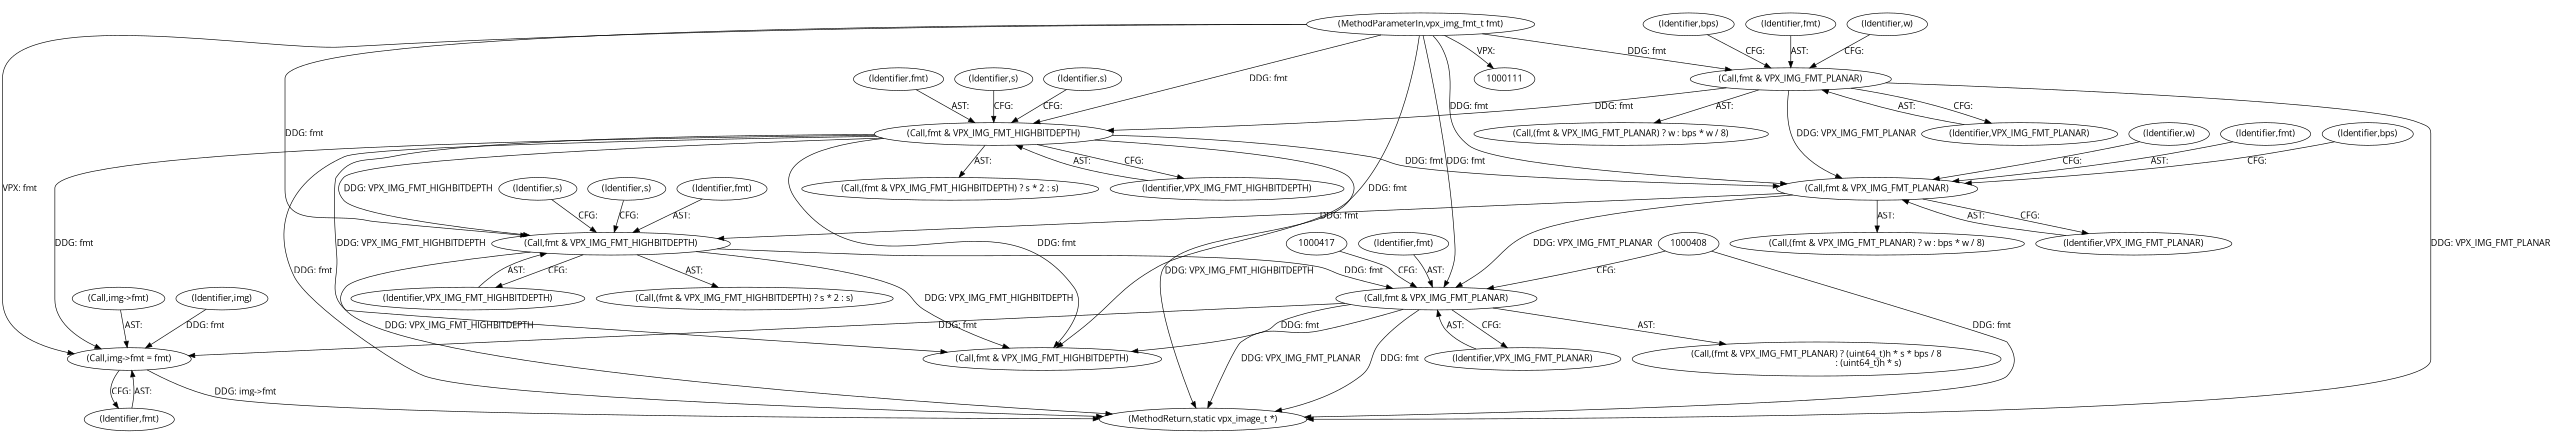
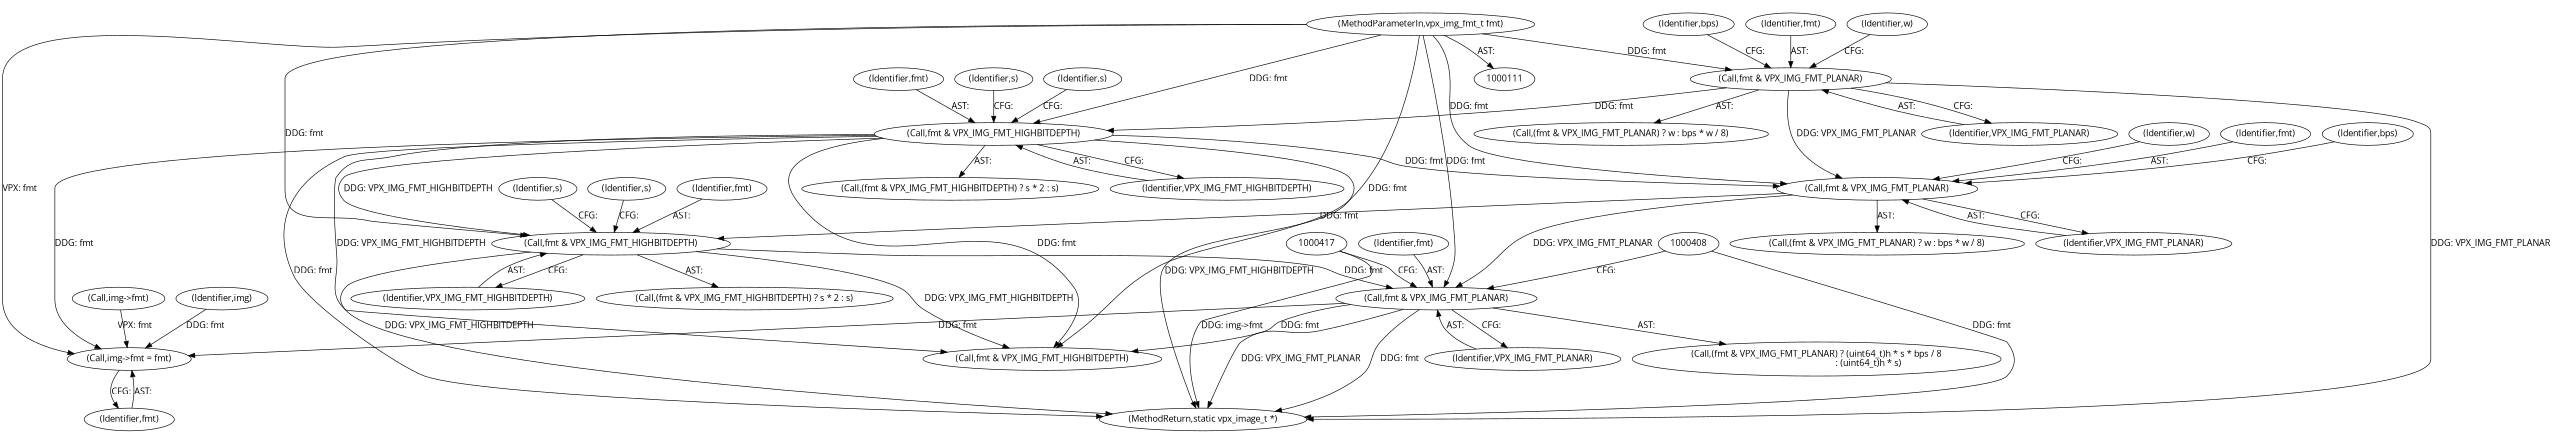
  digraph {
    fontname="Open Sans"
    node [fontname="Open Sans"]
    edge [fontname="Open Sans"]
    n1 [label="(Call,img->fmt = fmt)"]
    n2 [label="(Identifier,fmt)"]
    n3 [label="(MethodReturn,static vpx_image_t *)"]
    n4 [label="(Call,fmt & VPX_IMG_FMT_HIGHBITDEPTH)"]
    n5 [label="(Call,fmt & VPX_IMG_FMT_HIGHBITDEPTH)"]
    n6 [label="(Call,fmt & VPX_IMG_FMT_PLANAR)"]
    n7 [label="(Call,fmt & VPX_IMG_FMT_HIGHBITDEPTH)"]
    n8 [label="(Call,(fmt & VPX_IMG_FMT_HIGHBITDEPTH) ? s * 2 : s)"]
    n9 [label="(Identifier,VPX_IMG_FMT_HIGHBITDEPTH)"]
    n10 [label="(Call,fmt & VPX_IMG_FMT_PLANAR)"]
    n11 [label="(Call,(fmt & VPX_IMG_FMT_HIGHBITDEPTH) ? s * 2 : s)"]
    n12 [label="(Identifier,VPX_IMG_FMT_HIGHBITDEPTH)"]
    n13 [label="(Call,(fmt & VPX_IMG_FMT_PLANAR) ? w : bps * w / 8)"]
    n14 [label="(Identifier,VPX_IMG_FMT_PLANAR)"]
    n15 [label="(Call,fmt & VPX_IMG_FMT_PLANAR)"]
    n16 [label="(Identifier,VPX_IMG_FMT_PLANAR)"]
    n17 [label="(Call,(fmt & VPX_IMG_FMT_PLANAR) ? w : bps * w / 8)"]
    n18 [label="(MethodParameterIn,vpx_img_fmt_t fmt)"]
    1000111
    n20 [label="(Identifier,VPX_IMG_FMT_PLANAR)"]
    n21 [label="(Call,(fmt & VPX_IMG_FMT_PLANAR) ? (uint64_t)h * s * bps / 8\n                                            : (uint64_t)h * s)"]
    n22 [label="(Identifier,fmt)"]
    n23 [label="(Identifier,s)"]
    n24 [label="(Identifier,s)"]
    n25 [label="(Identifier,fmt)"]
    n26 [label="(Identifier,fmt)"]
    n27 [label="(Call,img->fmt)"]
    n28 [label="(Identifier,fmt)"]
    n29 [label="(Identifier,w)"]
    n30 [label="(Identifier,w)"]
    n31 [label="(Identifier,s)"]
    n32 [label="(Identifier,img)"]
    n33 [label="(Identifier,s)"]
    n34 [label="(Identifier,fmt)"]
    n35 [label="(Identifier,bps)"]
    n36 [label="(Identifier,bps)"]
    1000408
    1000417
    n1 -> n2 [label="CFG: "]
-   n1 -> n3 [label="DDG: img->fmt"]
+   1000417 -> n3 [label="DDG: img->fmt"]
    n2 -> n1 [label="AST: "]
    n4 -> n1 [label="DDG: fmt"]
    n4 -> n3 [label="DDG: fmt"]
    n4 -> n3 [label="DDG: VPX_IMG_FMT_HIGHBITDEPTH"]
    n4 -> n5 [label="DDG: VPX_IMG_FMT_HIGHBITDEPTH"]
    n4 -> n6 [label="DDG: fmt"]
    n4 -> n7 [label="DDG: fmt"]
    n4 -> n7 [label="DDG: VPX_IMG_FMT_HIGHBITDEPTH"]
    n4 -> n8 [label="AST: "]
    n4 -> n9 [label="CFG: "]
    n5 -> n3 [label="DDG: VPX_IMG_FMT_HIGHBITDEPTH"]
    n5 -> n7 [label="DDG: VPX_IMG_FMT_HIGHBITDEPTH"]
    n5 -> n10 [label="DDG: fmt"]
    n5 -> n11 [label="AST: "]
    n5 -> n12 [label="CFG: "]
    n6 -> n5 [label="DDG: fmt"]
    n6 -> n10 [label="DDG: VPX_IMG_FMT_PLANAR"]
    n6 -> n13 [label="AST: "]
    n6 -> n14 [label="CFG: "]
    n9 -> n4 [label="AST: "]
    n10 -> n1 [label="DDG: fmt"]
    n10 -> n3 [label="DDG: VPX_IMG_FMT_PLANAR"]
    n10 -> n3 [label="DDG: fmt"]
    n10 -> n7 [label="DDG: fmt"]
    n10 -> n20 [label="CFG: "]
    n10 -> n21 [label="AST: "]
    n12 -> n5 [label="AST: "]
    n14 -> n6 [label="AST: "]
    n15 -> n3 [label="DDG: VPX_IMG_FMT_PLANAR"]
    n15 -> n4 [label="DDG: fmt"]
    n15 -> n6 [label="DDG: VPX_IMG_FMT_PLANAR"]
    n15 -> n16 [label="CFG: "]
    n15 -> n17 [label="AST: "]
    n16 -> n15 [label="AST: "]
    n18 -> n1 [label="VPX: fmt"]
    n18 -> n4 [label="DDG: fmt"]
    n18 -> n5 [label="DDG: fmt"]
    n18 -> n6 [label="DDG: fmt"]
    n18 -> n7 [label="DDG: fmt"]
    n18 -> n10 [label="DDG: fmt"]
    n18 -> n15 [label="DDG: fmt"]
-   n18 -> 1000111 [label="VPX: "]
+   n18 -> 1000111 [label="AST: "]
    n20 -> n10 [label="AST: "]
    n22 -> n15 [label="AST: "]
    n23 -> n5 [label="CFG: "]
    n24 -> n5 [label="CFG: "]
    n25 -> n10 [label="AST: "]
    n26 -> n5 [label="AST: "]
-   n27 -> n1 [label="AST: "]
+   n27 -> n1 [label="VPX: fmt"]
    n28 -> n4 [label="AST: "]
    n29 -> n6 [label="CFG: "]
    n30 -> n15 [label="CFG: "]
    n31 -> n4 [label="CFG: "]
    n32 -> n1 [label="DDG: fmt"]
    n33 -> n4 [label="CFG: "]
    n34 -> n6 [label="AST: "]
    n35 -> n6 [label="CFG: "]
    n36 -> n15 [label="CFG: "]
    1000408 -> n3 [label="DDG: fmt"]
    1000408 -> n10 [label="CFG: "]
    1000417 -> n10 [label="CFG: "]
  }
